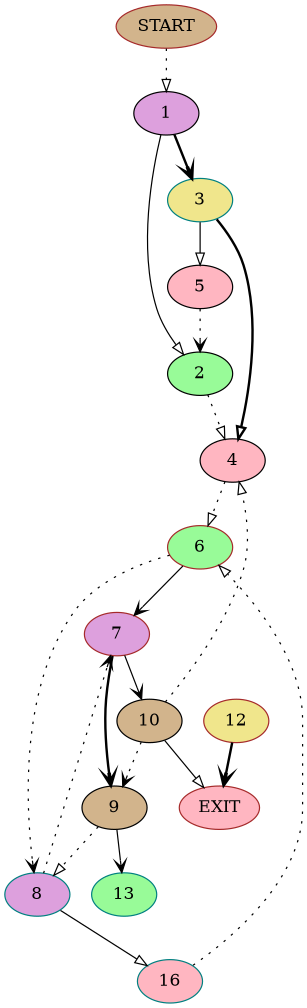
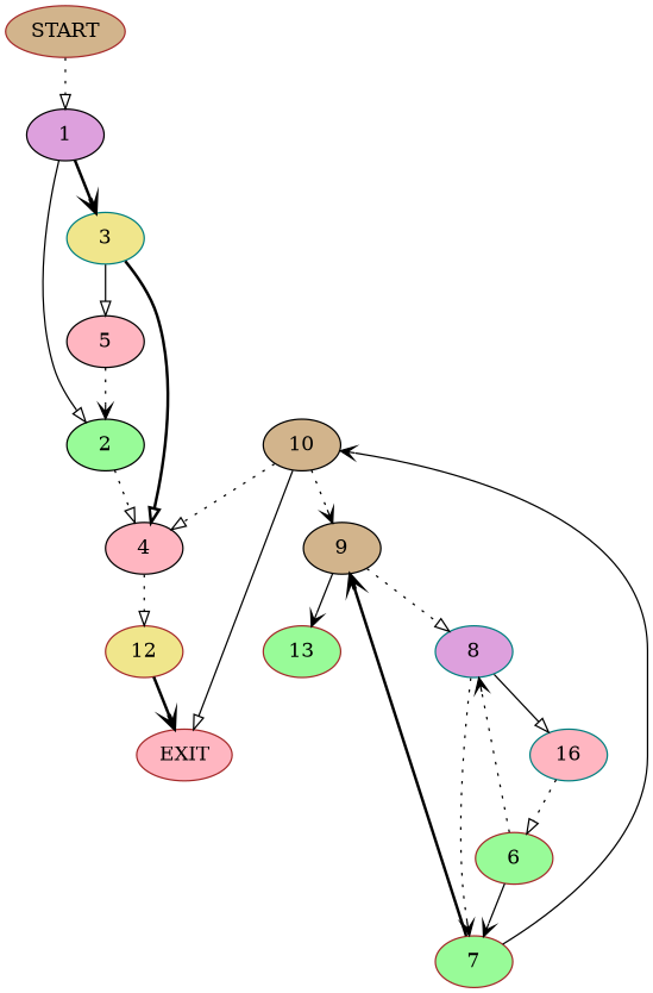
  digraph {
    node [color=brown fillcolor=lightpink style=filled]
    edge [arrowhead=onormal style=dotted]
    n1 [fillcolor=tan label=START]
    1 [color=black fillcolor=plum]
    2 [color=black fillcolor=palegreen]
    3 [color=teal fillcolor=khaki]
    n5 [label=EXIT]
    4 [color=black]
    5 [color=black]
    6 [fillcolor=palegreen]
-   7 [fillcolor=plum]
+   7 [fillcolor=palegreen]
    8 [color=teal fillcolor=plum]
    9 [color=black fillcolor=tan]
    10 [color=black fillcolor=tan]
    n13 [color=teal label=16]
-   13 [color=teal fillcolor=palegreen]
+   13 [fillcolor=palegreen]
    12 [fillcolor=khaki]
    n1 -> 1
    1 -> 2 [style=solid]
    1 -> 3 [arrowhead=vee style=bold]
    2 -> 4
    3 -> 4 [style=bold]
    3 -> 5 [style=solid]
-   4 -> 6
+   4 -> 12
    5 -> 2 [arrowhead=vee]
    6 -> 7 [arrowhead=vee style=solid]
    6 -> 8 [arrowhead=vee]
    7 -> 9 [arrowhead=vee style=bold]
    7 -> 10 [arrowhead=vee style=solid]
    8 -> 7 [arrowhead=vee]
    8 -> n13 [style=solid]
    9 -> 8
    9 -> 13 [arrowhead=vee style=solid]
    10 -> n5 [style=solid]
    10 -> 4
    10 -> 9 [arrowhead=vee]
    n13 -> 6
    12 -> n5 [arrowhead=vee style=bold]
  }
